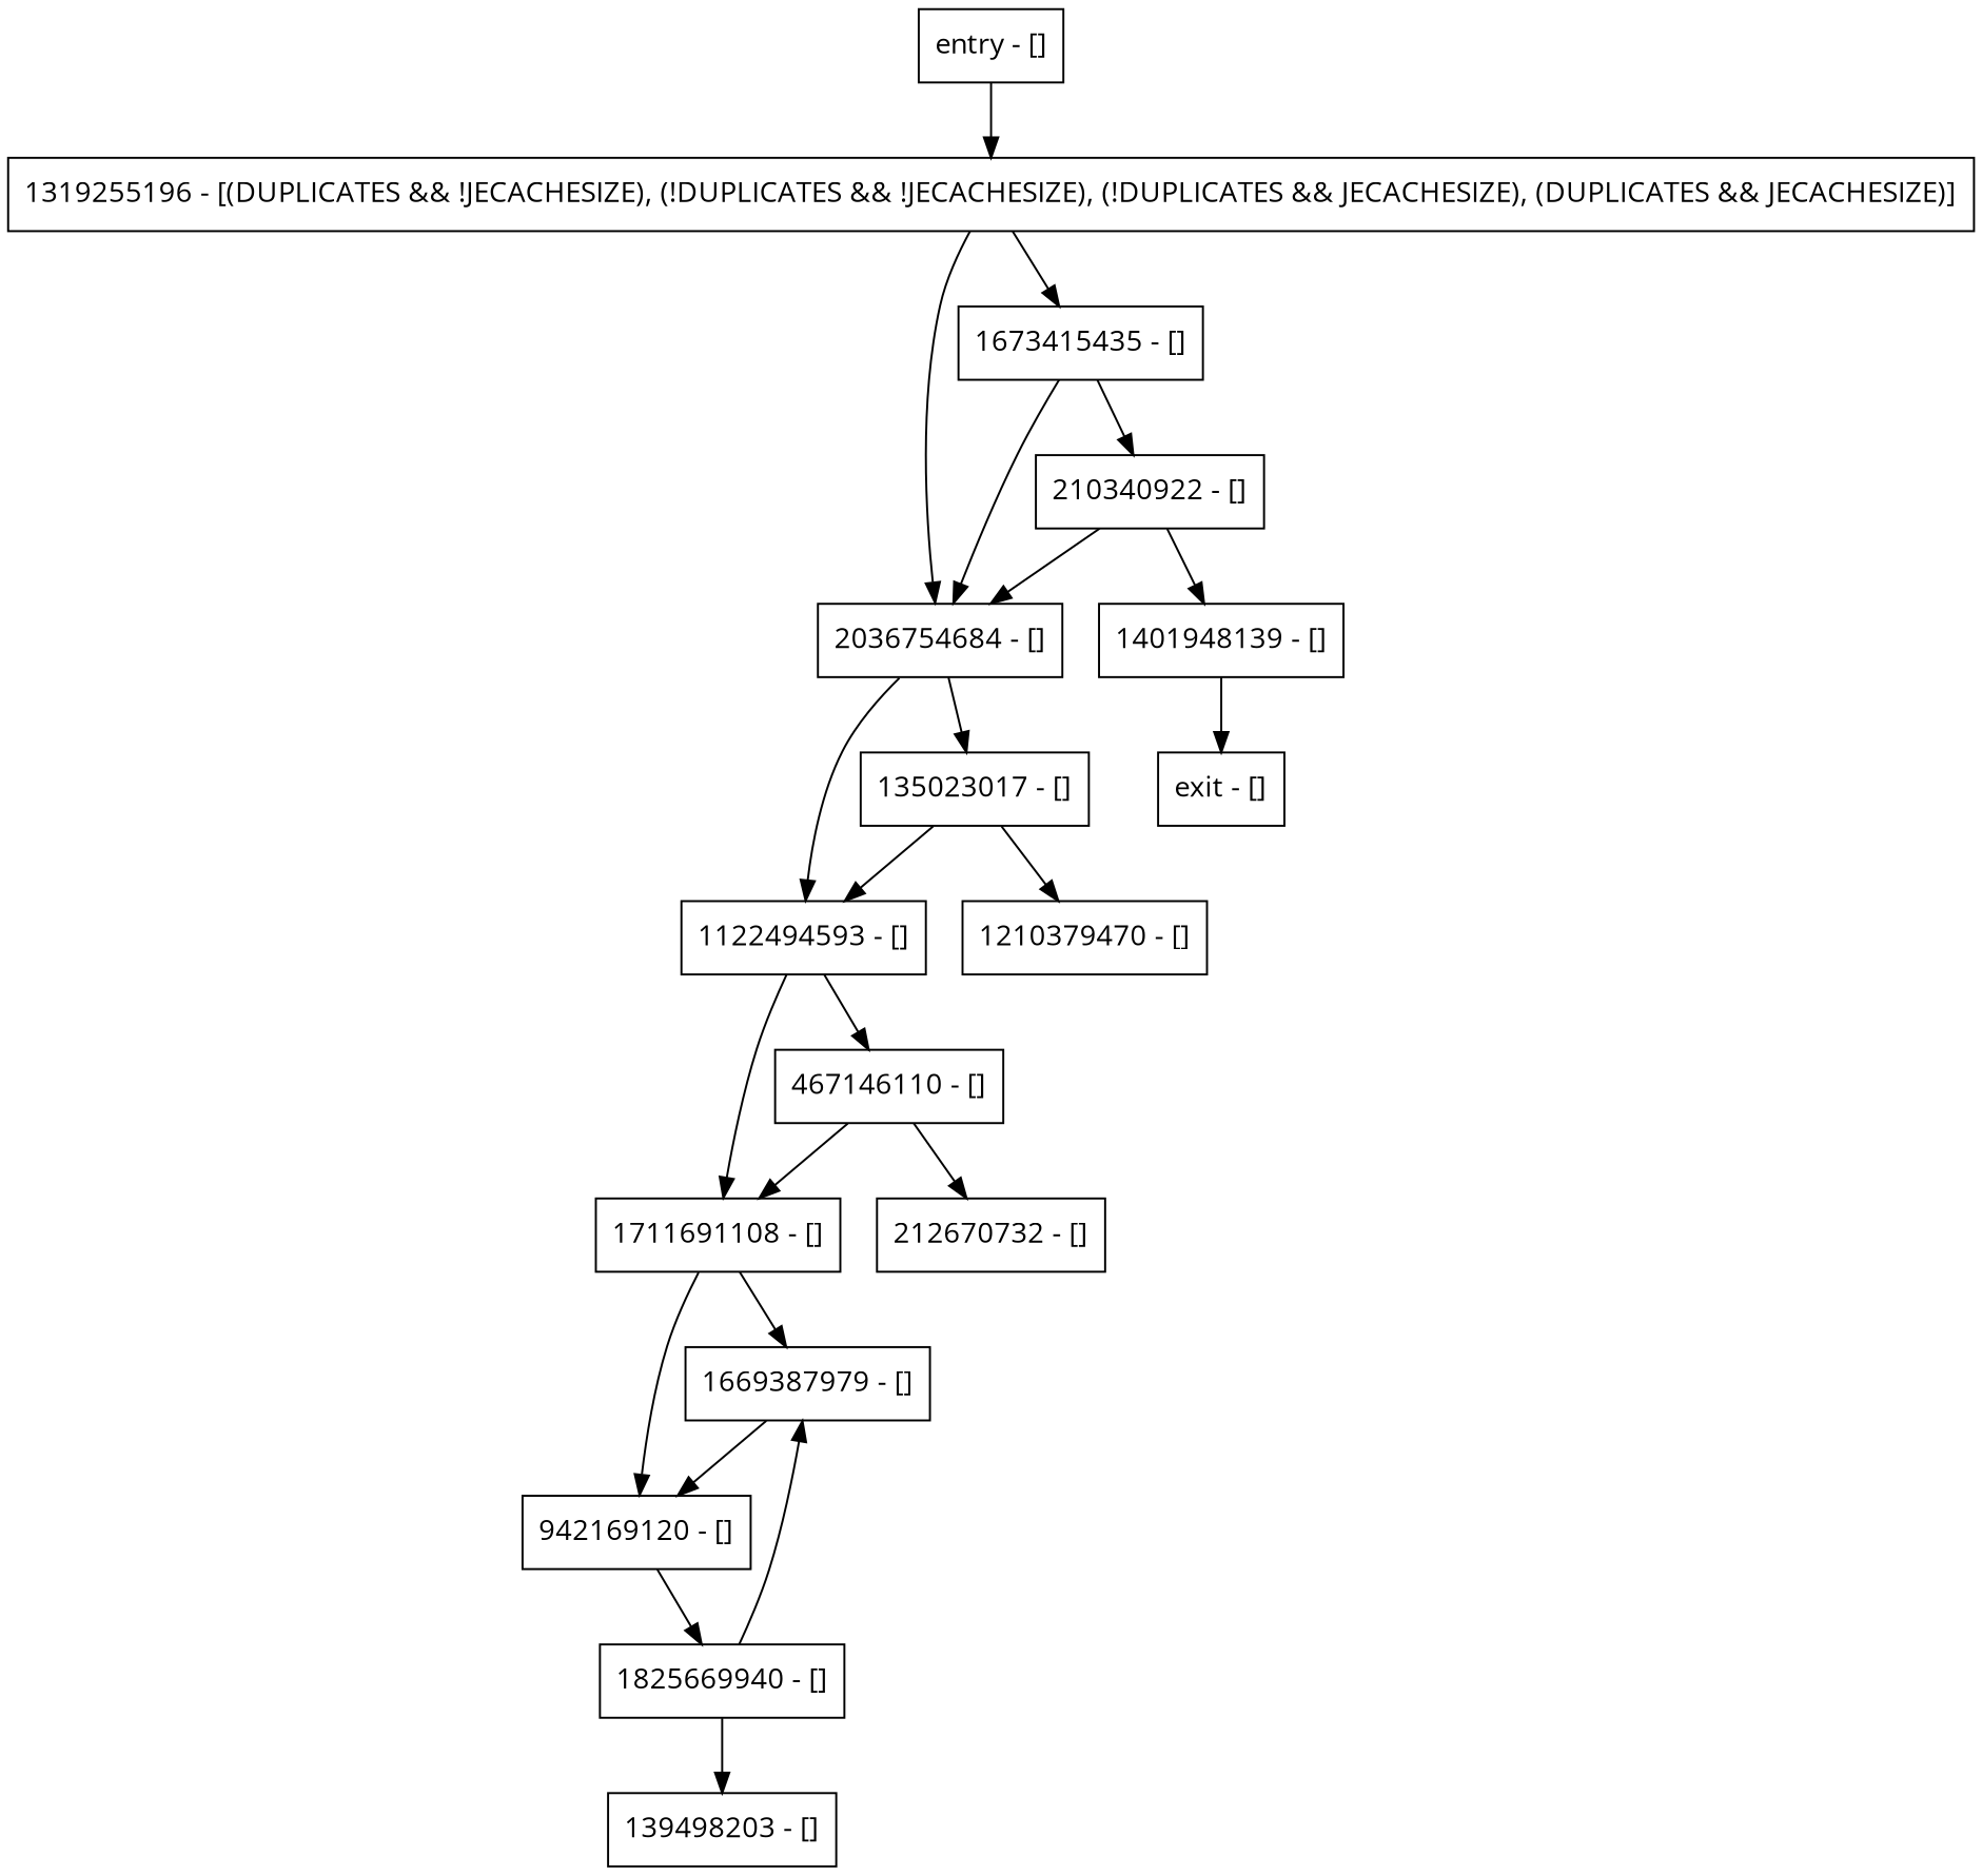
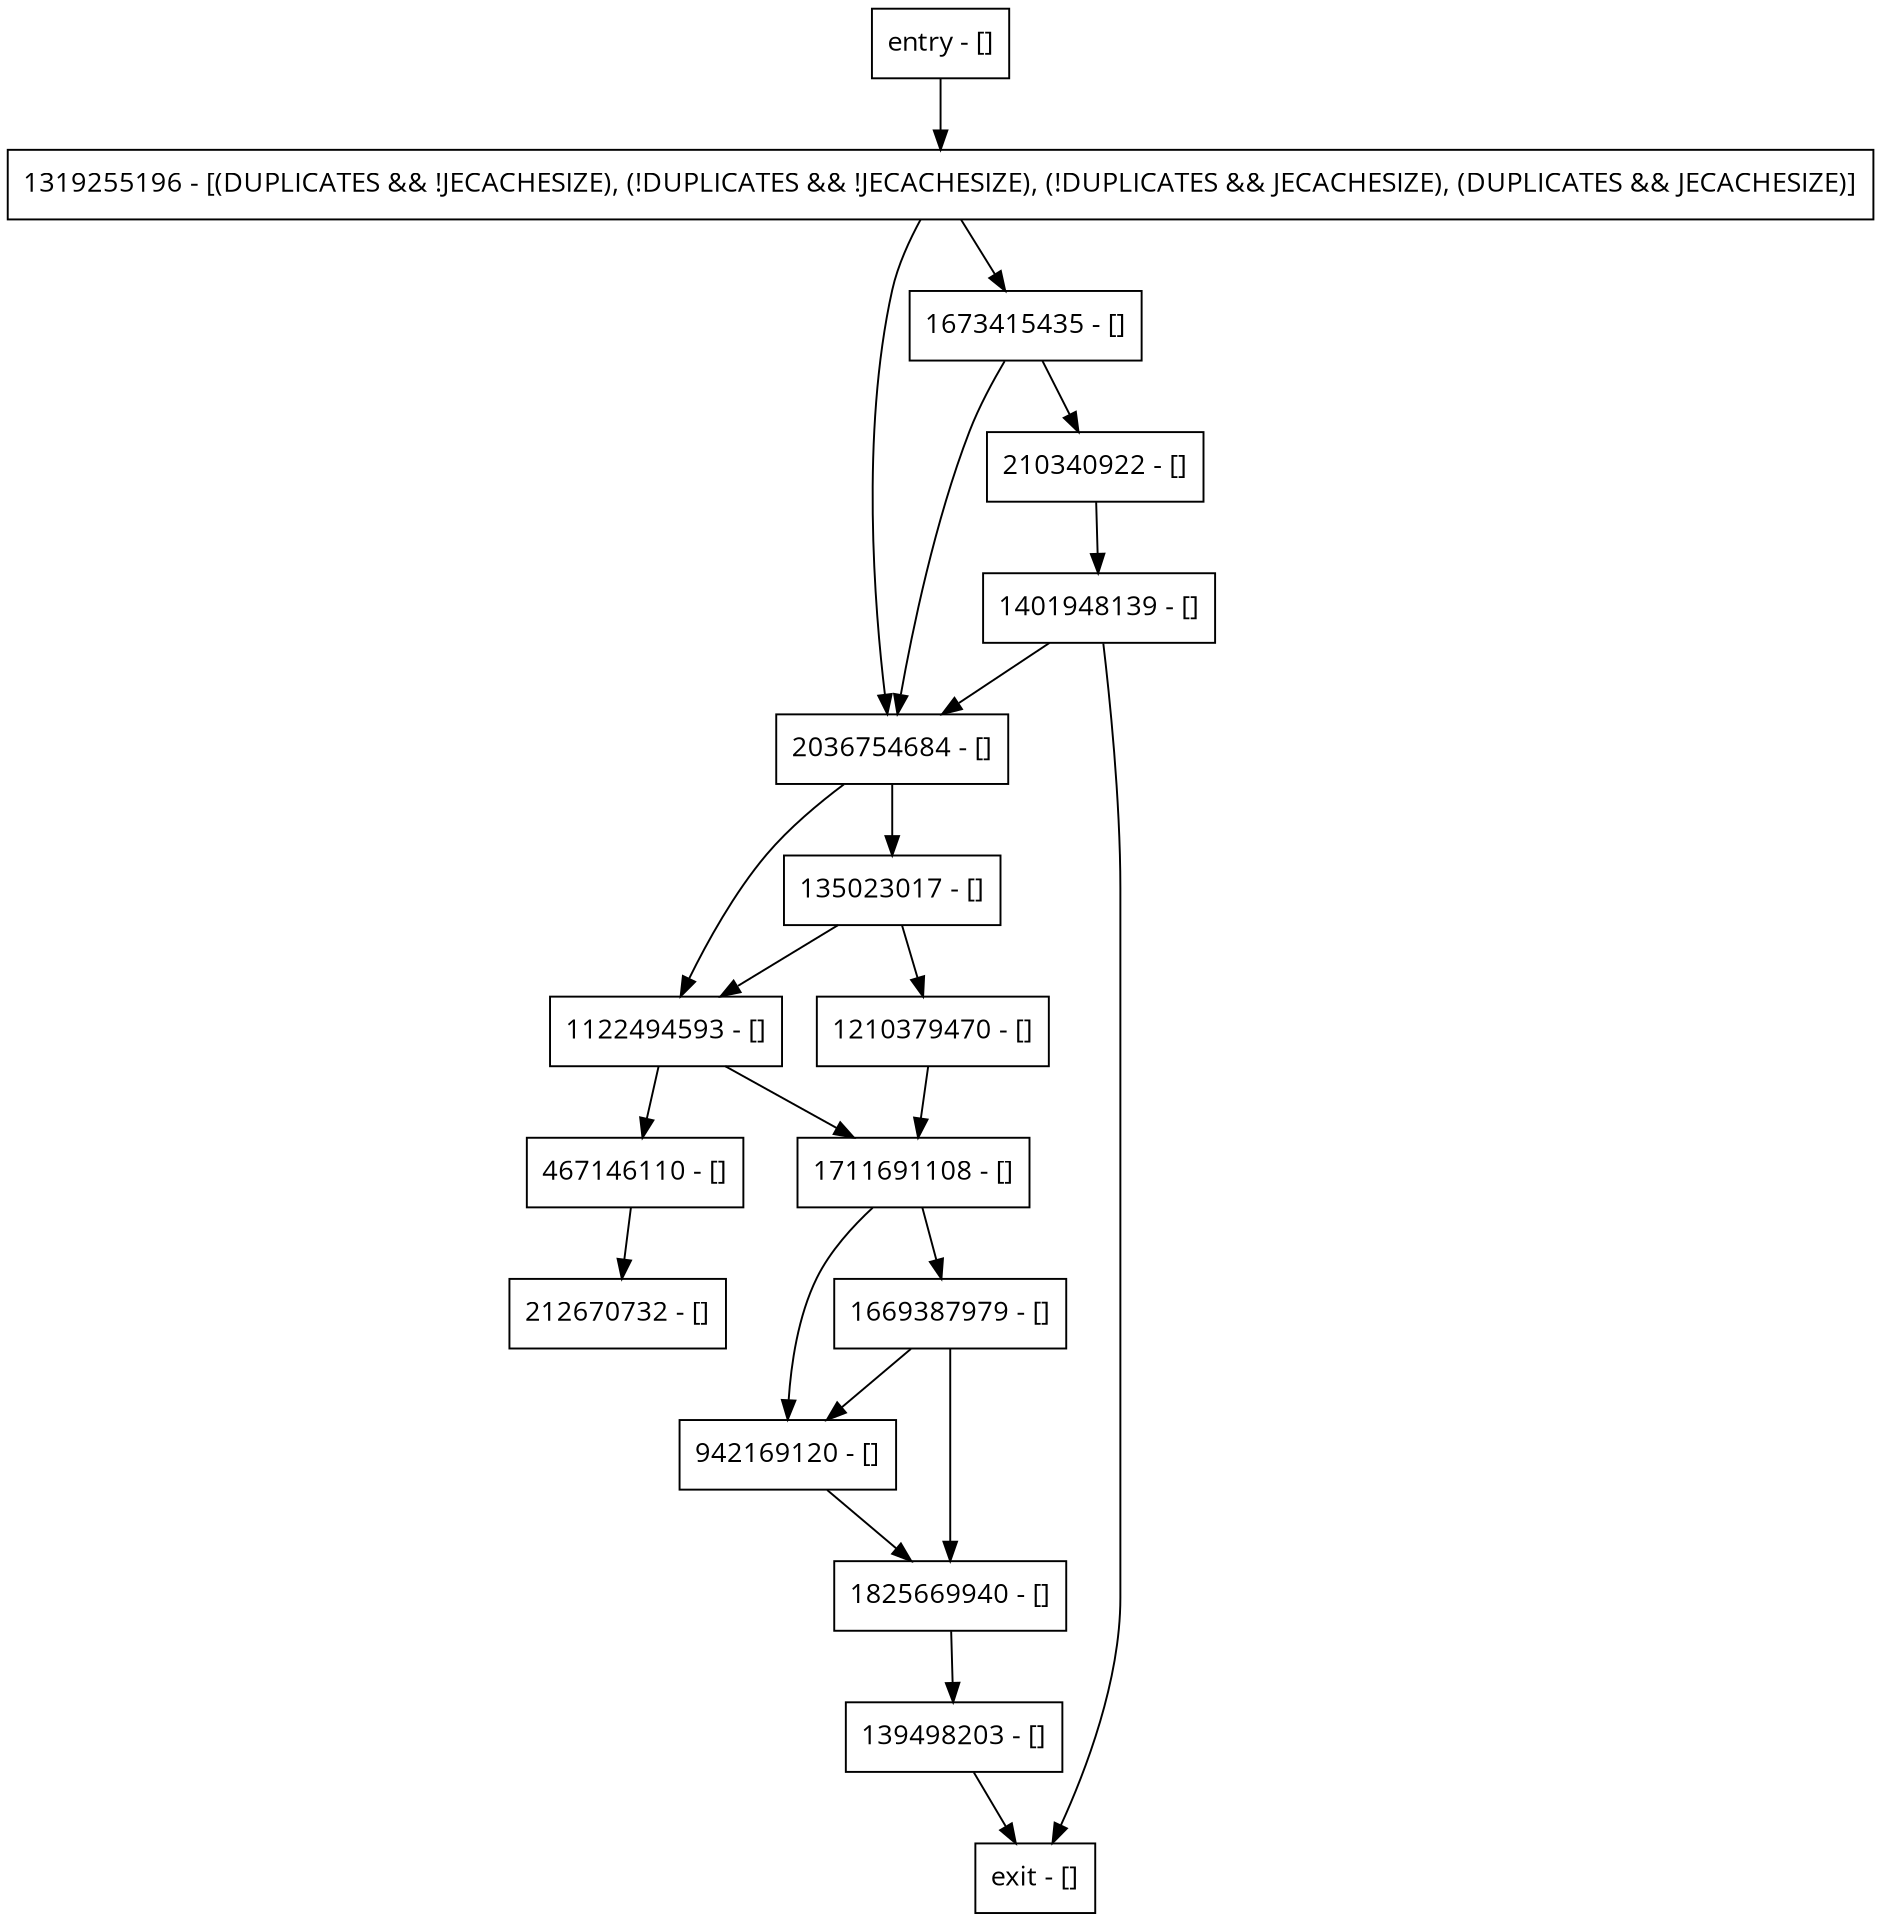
  digraph {
    fontname="Open Sans"
    node [fontname="Open Sans" shape=record]
    edge [fontname="Open Sans"]
    n1 [label="1210379470 - []"]
    n2 [label="1122494593 - []"]
    n3 [label="467146110 - []"]
    n4 [label="1711691108 - []"]
    n5 [label="212670732 - []"]
    n6 [label="1669387979 - []"]
    n7 [label="942169120 - []"]
    n8 [label="1825669940 - []"]
    n9 [label="139498203 - []"]
    n10 [label="exit - []"]
    n11 [label="1401948139 - []"]
    n12 [label="1319255196 - [(DUPLICATES && !JECACHESIZE), (!DUPLICATES && !JECACHESIZE), (!DUPLICATES && JECACHESIZE), (DUPLICATES && JECACHESIZE)]"]
    n13 [label="2036754684 - []"]
    n14 [label="1673415435 - []"]
    n15 [label="135023017 - []"]
    n16 [label="210340922 - []"]
    n17 [label="entry - []"]
    n2 -> n3
    n2 -> n4
-   n3 -> n4
+   n1 -> n4
    n3 -> n5
    n4 -> n6
    n4 -> n7
    n6 -> n7
-   n8 -> n6
+   n6 -> n8
    n7 -> n8
    n8 -> n9
+   n9 -> n10
    n11 -> n10
    n12 -> n13
    n12 -> n14
    n13 -> n2
    n13 -> n15
    n14 -> n13
    n14 -> n16
    n15 -> n1
    n15 -> n2
    n16 -> n11
-   n16 -> n13
+   n11 -> n13
    n17 -> n12
  }
